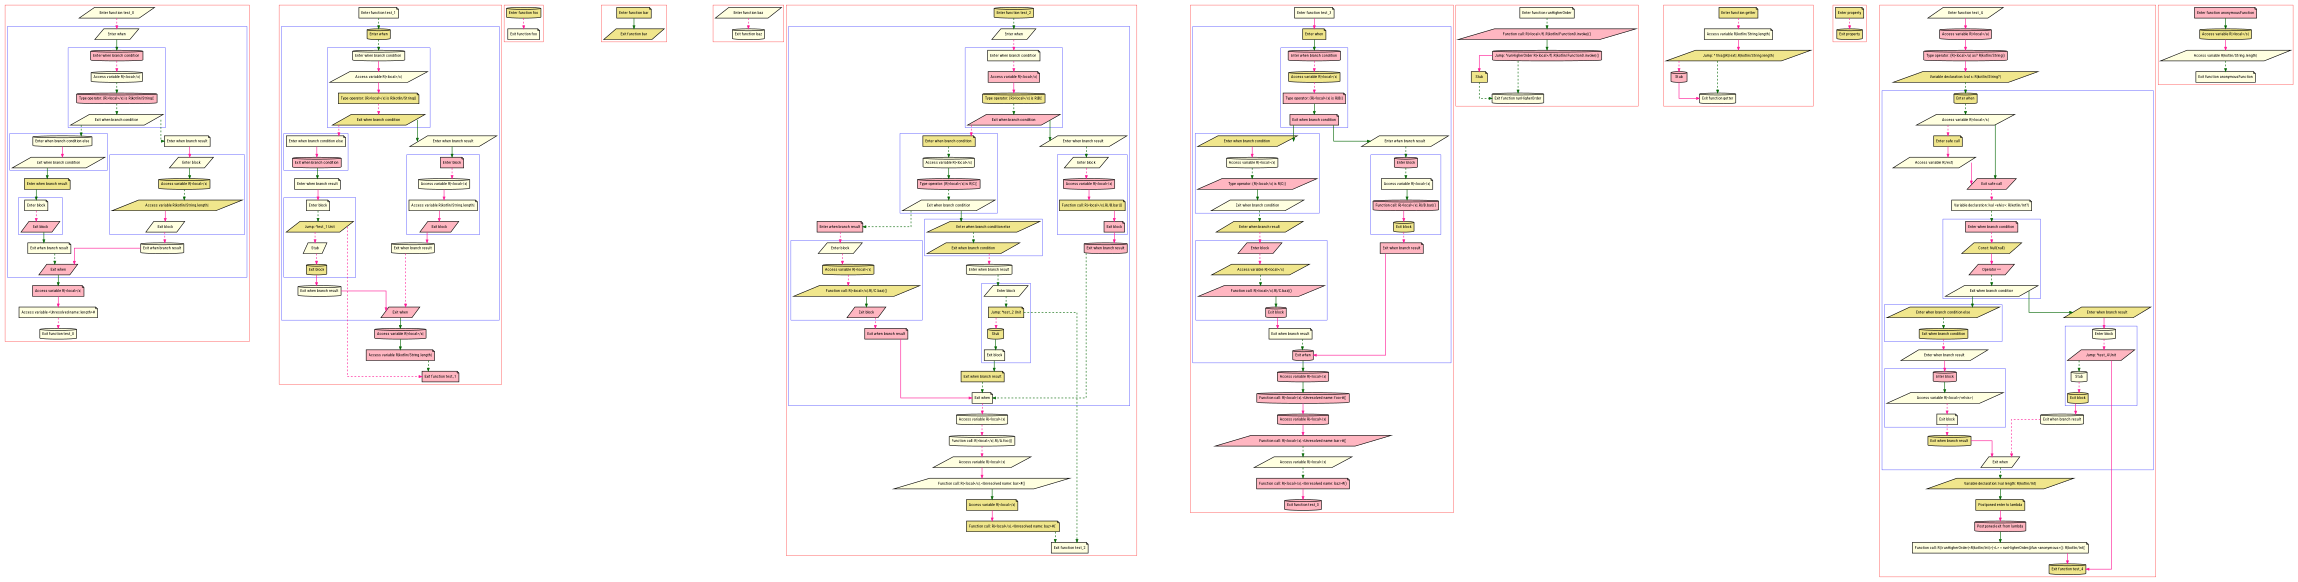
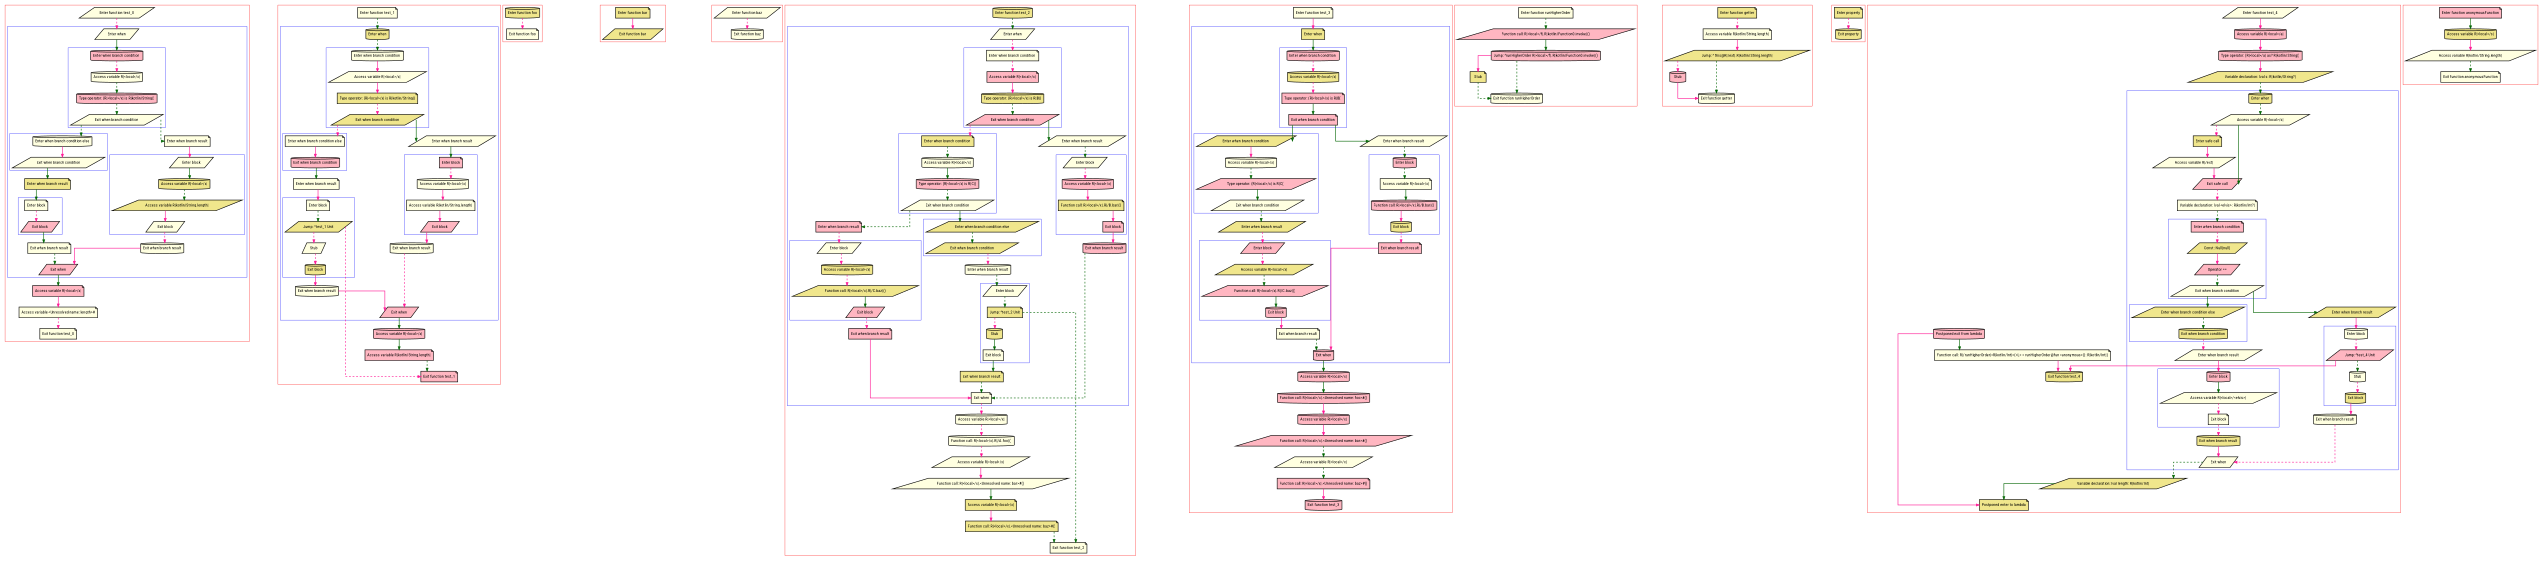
  digraph {
    fontname="Roboto Condensed"
    nodesep=3
    splines=ortho
    node [fillcolor=lightyellow fontname="Roboto Condensed" penwidth=2 shape=parallelogram style=filled]
    edge [color=deeppink fontname="Roboto Condensed" penwidth=2 style=dashed]
    n1 [fillcolor=lightpink label="Enter when branch condition " shape=cylinder]
    n2 [label="Access variable R|<local>/x|" shape=cylinder]
    n3 [fillcolor=lightpink label="Type operator: (R|<local>/x| is R|kotlin/String|)" shape=cylinder]
    n4 [label="Exit when branch condition"]
    n5 [label="Enter when branch condition else" shape=cylinder]
    n6 [label="Exit when branch condition"]
    n7 [label="Enter block" shape=note]
    n8 [fillcolor=lightpink label="Exit block"]
    n9 [label="Enter block"]
    n10 [fillcolor=khaki label="Access variable R|<local>/x|" shape=cylinder]
    n11 [fillcolor=khaki label="Access variable R|kotlin/String.length|"]
    n12 [label="Exit block"]
    n13 [label="Enter when"]
    n14 [fillcolor=khaki label="Enter when branch result" shape=note]
    n15 [label="Exit when branch result" shape=note]
    n16 [label="Enter when branch result" shape=note]
    n17 [label="Exit when branch result" shape=cylinder]
    n18 [fillcolor=lightpink label="Exit when"]
    n19 [label="Enter function test_0"]
    n20 [fillcolor=lightpink label="Access variable R|<local>/x|" shape=note]
    n21 [label="Access variable <Unresolved name: length>#" shape=note]
-   n22 [label="Exit function test_0" shape=cylinder]
+   n22 [label="Exit function test_0" shape=note]
    n23 [label="Enter when branch condition " shape=cylinder]
    n24 [label="Access variable R|<local>/x|"]
    n25 [fillcolor=khaki label="Type operator: (R|<local>/x| is R|kotlin/String|)" shape=note]
    n26 [fillcolor=khaki label="Exit when branch condition"]
    n27 [label="Enter when branch condition else" shape=note]
    n28 [fillcolor=lightpink label="Exit when branch condition" shape=cylinder]
    n29 [label="Enter block" shape=note]
    n30 [fillcolor=khaki label="Jump: ^test_1 Unit"]
    n31 [label=Stub]
    n32 [fillcolor=khaki label="Exit block" shape=cylinder]
    n33 [fillcolor=lightpink label="Enter block" shape=note]
    n34 [label="Access variable R|<local>/x|" shape=cylinder]
    n35 [label="Access variable R|kotlin/String.length|" shape=note]
    n36 [fillcolor=lightpink label="Exit block"]
    n37 [fillcolor=khaki label="Enter when" shape=cylinder]
    n38 [label="Enter when branch result" shape=note]
    n39 [label="Exit when branch result" shape=cylinder]
    n40 [label="Enter when branch result"]
    n41 [label="Exit when branch result" shape=cylinder]
    n42 [fillcolor=lightpink label="Exit when"]
    n43 [label="Enter function test_1" shape=note]
    n44 [fillcolor=lightpink label="Access variable R|<local>/x|" shape=cylinder]
    n45 [fillcolor=lightpink label="Access variable R|kotlin/String.length|" shape=note]
    n46 [fillcolor=lightpink label="Exit function test_1" shape=note]
    n47 [fillcolor=khaki label="Enter function foo" shape=cylinder]
    n48 [label="Exit function foo" shape=note]
    n49 [fillcolor=khaki label="Enter function bar" shape=note]
    n50 [fillcolor=khaki label="Exit function bar"]
    n51 [label="Enter function baz"]
    n52 [label="Exit function baz" shape=cylinder]
    n53 [label="Enter when branch condition " shape=note]
    n54 [fillcolor=lightpink label="Access variable R|<local>/x|" shape=note]
    n55 [fillcolor=khaki label="Type operator: (R|<local>/x| is R|B|)" shape=cylinder]
    n56 [fillcolor=lightpink label="Exit when branch condition"]
    n57 [fillcolor=khaki label="Enter when branch condition " shape=note]
    n58 [label="Access variable R|<local>/x|" shape=cylinder]
    n59 [fillcolor=lightpink label="Type operator: (R|<local>/x| is R|C|)" shape=cylinder]
    n60 [label="Exit when branch condition"]
    n61 [fillcolor=khaki label="Enter when branch condition else"]
    n62 [fillcolor=khaki label="Exit when branch condition"]
    n63 [label="Enter block"]
    n64 [fillcolor=khaki label="Jump: ^test_2 Unit" shape=note]
    n65 [fillcolor=khaki label=Stub shape=cylinder]
    n66 [label="Exit block" shape=note]
    n67 [label="Enter block"]
    n68 [fillcolor=khaki label="Access variable R|<local>/x|" shape=cylinder]
    n69 [fillcolor=khaki label="Function call: R|<local>/x|.R|/C.baz|()"]
    n70 [fillcolor=lightpink label="Exit block"]
    n71 [label="Enter block"]
    n72 [fillcolor=lightpink label="Access variable R|<local>/x|" shape=cylinder]
    n73 [fillcolor=khaki label="Function call: R|<local>/x|.R|/B.bar|()" shape=note]
    n74 [fillcolor=lightpink label="Exit block" shape=note]
    n75 [label="Enter when"]
    n76 [label="Enter when branch result" shape=cylinder]
    n77 [fillcolor=khaki label="Exit when branch result" shape=note]
    n78 [fillcolor=lightpink label="Enter when branch result" shape=note]
    n79 [fillcolor=lightpink label="Exit when branch result" shape=note]
    n80 [label="Enter when branch result"]
    n81 [fillcolor=lightpink label="Exit when branch result" shape=cylinder]
    n82 [label="Exit when" shape=note]
    n83 [fillcolor=khaki label="Enter function test_2" shape=cylinder]
    n84 [label="Access variable R|<local>/x|" shape=cylinder]
    n85 [label="Function call: R|<local>/x|.R|/A.foo|()" shape=cylinder]
    n86 [label="Access variable R|<local>/x|"]
    n87 [label="Function call: R|<local>/x|.<Unresolved name: bar>#()"]
    n88 [fillcolor=khaki label="Access variable R|<local>/x|" shape=note]
    n89 [fillcolor=khaki label="Function call: R|<local>/x|.<Unresolved name: baz>#()" shape=note]
    n90 [label="Exit function test_2" shape=note]
    n91 [fillcolor=lightpink label="Enter when branch condition " shape=cylinder]
    n92 [fillcolor=khaki label="Access variable R|<local>/x|" shape=cylinder]
    n93 [fillcolor=lightpink label="Type operator: (R|<local>/x| is R|B|)" shape=note]
    n94 [fillcolor=lightpink label="Exit when branch condition" shape=note]
    n95 [fillcolor=khaki label="Enter when branch condition "]
    n96 [label="Access variable R|<local>/x|" shape=cylinder]
    n97 [fillcolor=lightpink label="Type operator: (R|<local>/x| is R|C|)"]
    n98 [label="Exit when branch condition"]
    n99 [fillcolor=lightpink label="Enter block"]
    n100 [fillcolor=khaki label="Access variable R|<local>/x|"]
    n101 [fillcolor=lightpink label="Function call: R|<local>/x|.R|/C.baz|()"]
    n102 [fillcolor=lightpink label="Exit block" shape=cylinder]
    n103 [fillcolor=lightpink label="Enter block" shape=cylinder]
    n104 [label="Access variable R|<local>/x|" shape=note]
    n105 [fillcolor=lightpink label="Function call: R|<local>/x|.R|/B.bar|()" shape=cylinder]
    n106 [fillcolor=khaki label="Exit block" shape=cylinder]
    n107 [fillcolor=khaki label="Enter when" shape=note]
    n108 [fillcolor=khaki label="Enter when branch result"]
    n109 [label="Exit when branch result" shape=note]
    n110 [label="Enter when branch result"]
    n111 [fillcolor=lightpink label="Exit when branch result" shape=note]
    n112 [fillcolor=lightpink label="Exit when" shape=cylinder]
    n113 [label="Enter function test_3" shape=note]
    n114 [fillcolor=lightpink label="Access variable R|<local>/x|" shape=cylinder]
    n115 [fillcolor=lightpink label="Function call: R|<local>/x|.<Unresolved name: foo>#()" shape=cylinder]
    n116 [fillcolor=lightpink label="Access variable R|<local>/x|" shape=cylinder]
    n117 [fillcolor=lightpink label="Function call: R|<local>/x|.<Unresolved name: bar>#()"]
    n118 [label="Access variable R|<local>/x|"]
    n119 [fillcolor=lightpink label="Function call: R|<local>/x|.<Unresolved name: baz>#()" shape=note]
    n120 [fillcolor=lightpink label="Exit function test_3" shape=cylinder]
    n121 [label="Enter function runHigherOrder" shape=note]
    n122 [fillcolor=lightpink label="Function call: R|<local>/f|.R|kotlin/Function0.invoke|()"]
    n123 [fillcolor=lightpink label="Jump: ^runHigherOrder R|<local>/f|.R|kotlin/Function0.invoke|()" shape=cylinder]
    n124 [fillcolor=khaki label=Stub shape=note]
    n125 [label="Exit function runHigherOrder" shape=cylinder]
    n126 [fillcolor=khaki label="Enter function getter" shape=note]
    n127 [label="Access variable R|kotlin/String.length|" shape=note]
    n128 [fillcolor=khaki label="Jump: ^ this@R|/ext|.R|kotlin/String.length|"]
    n129 [fillcolor=lightpink label=Stub shape=cylinder]
    n130 [label="Exit function getter" shape=cylinder]
    n131 [fillcolor=khaki label="Enter property" shape=note]
    n132 [fillcolor=khaki label="Exit property" shape=cylinder]
    n133 [fillcolor=lightpink label="Enter when branch condition " shape=note]
    n134 [fillcolor=khaki label="Const: Null(null)"]
    n135 [fillcolor=lightpink label="Operator =="]
    n136 [label="Exit when branch condition"]
    n137 [fillcolor=khaki label="Enter when branch condition else"]
    n138 [fillcolor=khaki label="Exit when branch condition" shape=cylinder]
    n139 [fillcolor=lightpink label="Enter block" shape=cylinder]
    n140 [label="Access variable R|<local>/<elvis>|"]
    n141 [label="Exit block" shape=note]
    n142 [label="Enter block" shape=cylinder]
    n143 [fillcolor=lightpink label="Jump: ^test_4 Unit"]
    n144 [label=Stub shape=cylinder]
    n145 [fillcolor=khaki label="Exit block" shape=cylinder]
    n146 [fillcolor=khaki label="Enter when" shape=cylinder]
    n147 [label="Access variable R|<local>/s|"]
    n148 [fillcolor=khaki label="Enter safe call" shape=note]
    n149 [label="Access variable R|/ext|"]
    n150 [fillcolor=lightpink label="Exit safe call"]
    n151 [label="Variable declaration: lval <elvis>: R|kotlin/Int?|" shape=note]
    n152 [label="Enter when branch result"]
    n153 [fillcolor=khaki label="Exit when branch result" shape=cylinder]
    n154 [fillcolor=khaki label="Enter when branch result"]
    n155 [label="Exit when branch result" shape=cylinder]
    n156 [label="Exit when"]
    n157 [label="Enter function test_4"]
    n158 [fillcolor=lightpink label="Access variable R|<local>/a|" shape=cylinder]
    n159 [fillcolor=lightpink label="Type operator: (R|<local>/a| as? R|kotlin/String|)" shape=cylinder]
    n160 [fillcolor=khaki label="Variable declaration: lval s: R|kotlin/String?|"]
    n161 [fillcolor=khaki label="Variable declaration: lval length: R|kotlin/Int|"]
    n162 [fillcolor=khaki label="Postponed enter to lambda" shape=note]
    n163 [fillcolor=lightpink label="Postponed exit from lambda" shape=cylinder]
    n164 [label="Function call: R|/runHigherOrder|<R|kotlin/Int|>(<L> = runHigherOrder@fun <anonymous>(): R|kotlin/Int|)" shape=note]
    n165 [fillcolor=khaki label="Exit function test_4" shape=cylinder]
    n166 [fillcolor=lightpink label="Enter function anonymousFunction" shape=note]
    n167 [fillcolor=khaki label="Access variable R|<local>/s|" shape=cylinder]
    n168 [label="Access variable R|kotlin/String.length|"]
    n169 [label="Exit function anonymousFunction" shape=note]
    subgraph cluster_1 {
      color=red
      n19
      n20
      n21
      n22
      subgraph cluster_2 {
        color=blue
        n13
        n14
        n15
        n16
        n17
        n18
        subgraph cluster_3 {
          color=blue
          n1
          n2
          n3
          n4
        }
        subgraph cluster_4 {
          color=blue
          n5
          n6
        }
        subgraph cluster_5 {
          color=blue
          n7
          n8
        }
        subgraph cluster_6 {
          color=blue
          n9
          n10
          n11
          n12
        }
      }
    }
    subgraph cluster_7 {
      color=red
      n43
      n44
      n45
      n46
      subgraph cluster_8 {
        color=blue
        n37
        n38
        n39
        n40
        n41
        n42
        subgraph cluster_9 {
          color=blue
          n23
          n24
          n25
          n26
        }
        subgraph cluster_10 {
          color=blue
          n27
          n28
        }
        subgraph cluster_11 {
          color=blue
          n29
          n30
          n31
          n32
        }
        subgraph cluster_12 {
          color=blue
          n33
          n34
          n35
          n36
        }
      }
    }
    subgraph cluster_13 {
      color=red
      n47
      n48
    }
    subgraph cluster_14 {
      color=red
      n49
      n50
    }
    subgraph cluster_15 {
      color=red
      n51
      n52
    }
    subgraph cluster_16 {
      color=red
      n83
      n84
      n85
      n86
      n87
      n88
      n89
      n90
      subgraph cluster_17 {
        color=blue
        n75
        n76
        n77
        n78
        n79
        n80
        n81
        n82
        subgraph cluster_18 {
          color=blue
          n53
          n54
          n55
          n56
        }
        subgraph cluster_19 {
          color=blue
          n57
          n58
          n59
          n60
        }
        subgraph cluster_20 {
          color=blue
          n61
          n62
        }
        subgraph cluster_21 {
          color=blue
          n63
          n64
          n65
          n66
        }
        subgraph cluster_22 {
          color=blue
          n67
          n68
          n69
          n70
        }
        subgraph cluster_23 {
          color=blue
          n71
          n72
          n73
          n74
        }
      }
    }
    subgraph cluster_24 {
      color=red
      n113
      n114
      n115
      n116
      n117
      n118
      n119
      n120
      subgraph cluster_25 {
        color=blue
        n107
        n108
        n109
        n110
        n111
        n112
        subgraph cluster_26 {
          color=blue
          n91
          n92
          n93
          n94
        }
        subgraph cluster_27 {
          color=blue
          n95
          n96
          n97
          n98
        }
        subgraph cluster_28 {
          color=blue
          n99
          n100
          n101
          n102
        }
        subgraph cluster_29 {
          color=blue
          n103
          n104
          n105
          n106
        }
      }
    }
    subgraph cluster_30 {
      color=red
      n121
      n122
      n123
      n124
      n125
    }
    subgraph cluster_31 {
      color=red
      n126
      n127
      n128
      n129
      n130
    }
    subgraph cluster_32 {
      color=red
      n131
      n132
    }
    subgraph cluster_33 {
      color=red
      n157
      n158
      n159
      n160
      n161
      n162
      n163
      n164
      n165
      subgraph cluster_34 {
        color=blue
        n146
        n147
        n148
        n149
        n150
        n151
        n152
        n153
        n154
        n155
        n156
        subgraph cluster_35 {
          color=blue
          n133
          n134
          n135
          n136
        }
        subgraph cluster_36 {
          color=blue
          n137
          n138
        }
        subgraph cluster_37 {
          color=blue
          n139
          n140
          n141
        }
        subgraph cluster_38 {
          color=blue
          n142
          n143
          n144
          n145
        }
      }
    }
    subgraph cluster_39 {
      color=red
      n166
      n167
      n168
      n169
    }
    n1 -> n2
    n2 -> n3 [color=darkgreen]
    n3 -> n4 [color=darkgreen]
    n4 -> n5 [color=darkgreen]
    n4 -> n16 [color=darkgreen]
    n5 -> n6 [style=bold]
    n6 -> n14 [color=darkgreen style=bold]
    n7 -> n8
    n8 -> n15 [color=darkgreen style=bold]
    n9 -> n10 [color=darkgreen style=bold]
    n10 -> n11 [color=darkgreen]
    n11 -> n12 [style=bold]
    n12 -> n17
    n13 -> n1 [color=darkgreen style=bold]
    n14 -> n7 [color=darkgreen style=bold]
    n15 -> n18 [color=darkgreen]
    n16 -> n9 [style=bold]
    n17 -> n18 [style=bold]
    n18 -> n20 [color=darkgreen style=bold]
    n19 -> n13
    n20 -> n21 [style=bold]
    n21 -> n22
    n23 -> n24 [style=bold]
    n24 -> n25 [style=bold]
    n25 -> n26
    n26 -> n27
    n26 -> n40 [color=darkgreen style=bold]
    n27 -> n28 [style=bold]
    n28 -> n38 [color=darkgreen style=bold]
    n29 -> n30 [color=darkgreen]
    n30 -> n31
    n30 -> n46
    n31 -> n32
    n32 -> n39 [style=bold]
    n33 -> n34
    n34 -> n35 [style=bold]
    n35 -> n36 [style=bold]
    n36 -> n41 [style=bold]
    n37 -> n23 [color=darkgreen]
    n38 -> n29 [style=bold]
    n39 -> n42 [style=bold]
    n40 -> n33 [color=darkgreen style=bold]
    n41 -> n42
    n42 -> n44 [color=darkgreen style=bold]
    n43 -> n37 [color=darkgreen]
    n44 -> n45 [color=darkgreen style=bold]
    n45 -> n46 [color=darkgreen]
    n47 -> n48
-   n49 -> n50 [color=darkgreen style=bold]
+   n49 -> n50 [style=bold]
    n51 -> n52
    n53 -> n54
    n54 -> n55 [style=bold]
    n55 -> n56 [color=darkgreen]
    n56 -> n57
    n56 -> n80 [color=darkgreen style=bold]
    n57 -> n58 [color=darkgreen]
    n58 -> n59 [color=darkgreen style=bold]
    n59 -> n60 [color=darkgreen]
    n60 -> n61 [color=darkgreen style=bold]
    n60 -> n78 [color=darkgreen]
    n61 -> n62 [color=darkgreen]
    n62 -> n76
    n63 -> n64 [color=darkgreen]
    n64 -> n65
    n64 -> n90 [color=darkgreen]
    n65 -> n66 [color=darkgreen style=bold]
    n66 -> n77 [color=darkgreen style=bold]
    n67 -> n68
    n68 -> n69
    n69 -> n70 [color=darkgreen style=bold]
    n70 -> n79
    n71 -> n72
    n72 -> n73 [style=bold]
    n73 -> n74 [style=bold]
    n74 -> n81 [style=bold]
    n75 -> n53
    n76 -> n63 [color=darkgreen]
    n77 -> n82 [color=darkgreen]
    n78 -> n67
    n79 -> n82 [style=bold]
    n80 -> n71 [color=darkgreen]
    n81 -> n82 [color=darkgreen]
    n82 -> n84
    n83 -> n75 [color=darkgreen]
    n84 -> n85
    n85 -> n86
    n86 -> n87 [style=bold]
    n87 -> n88 [color=darkgreen style=bold]
    n88 -> n89 [style=bold]
    n89 -> n90 [color=darkgreen]
    n91 -> n92
    n92 -> n93
    n93 -> n94 [color=darkgreen style=bold]
    n94 -> n95 [color=darkgreen style=bold]
    n94 -> n110 [color=darkgreen style=bold]
    n95 -> n96 [style=bold]
    n96 -> n97 [color=darkgreen]
    n97 -> n98 [color=darkgreen style=bold]
    n98 -> n108 [color=darkgreen]
    n99 -> n100
    n100 -> n101 [color=darkgreen]
    n101 -> n102 [color=darkgreen style=bold]
    n102 -> n109 [style=bold]
    n103 -> n104 [color=darkgreen]
    n104 -> n105 [color=darkgreen style=bold]
    n105 -> n106 [style=bold]
    n106 -> n111
    n107 -> n91 [color=darkgreen style=bold]
    n108 -> n99
    n109 -> n112 [color=darkgreen]
    n110 -> n103 [color=darkgreen]
    n111 -> n112 [style=bold]
    n112 -> n114 [color=darkgreen style=bold]
    n113 -> n107 [style=bold]
    n114 -> n115 [color=darkgreen style=bold]
    n115 -> n116 [style=bold]
    n116 -> n117 [style=bold]
    n117 -> n118 [color=darkgreen]
    n118 -> n119 [color=darkgreen]
    n119 -> n120 [style=bold]
    n121 -> n122 [color=darkgreen]
    n122 -> n123 [color=darkgreen style=bold]
    n123 -> n124 [style=bold]
    n123 -> n125 [color=darkgreen]
    n124 -> n125 [color=darkgreen]
    n126 -> n127
    n127 -> n128 [style=bold]
    n128 -> n129
    n128 -> n130 [color=darkgreen]
    n129 -> n130 [style=bold]
    n131 -> n132
    n133 -> n134
    n134 -> n135 [style=bold]
    n135 -> n136 [color=darkgreen]
    n136 -> n137 [color=darkgreen style=bold]
    n136 -> n154 [color=darkgreen style=bold]
    n137 -> n138 [color=darkgreen]
    n138 -> n152
    n139 -> n140 [color=darkgreen style=bold]
    n140 -> n141
    n141 -> n153
    n142 -> n143
    n143 -> n144 [color=darkgreen]
    n143 -> n165 [style=bold]
    n144 -> n145
    n145 -> n155 [style=bold]
    n146 -> n147 [color=darkgreen]
    n147 -> n148
    n147 -> n150 [color=darkgreen style=bold]
    n148 -> n149 [style=bold]
    n149 -> n150 [style=bold]
    n150 -> n151
    n151 -> n133 [color=darkgreen]
    n152 -> n139 [style=bold]
    n153 -> n156 [style=bold]
    n154 -> n142 [style=bold]
    n155 -> n156
    n156 -> n161 [color=darkgreen]
    n157 -> n158 [style=bold]
    n158 -> n159 [style=bold]
    n159 -> n160 [style=bold]
    n160 -> n146 [color=darkgreen]
    n161 -> n162 [color=darkgreen style=bold]
-   n162 -> n163 [style=bold]
+   n163 -> n162 [style=bold]
    n163 -> n164 [color=darkgreen style=bold]
    n164 -> n165 [style=bold]
    n166 -> n167 [color=darkgreen style=bold]
    n167 -> n168 [style=bold]
    n168 -> n169 [color=darkgreen]
  }
